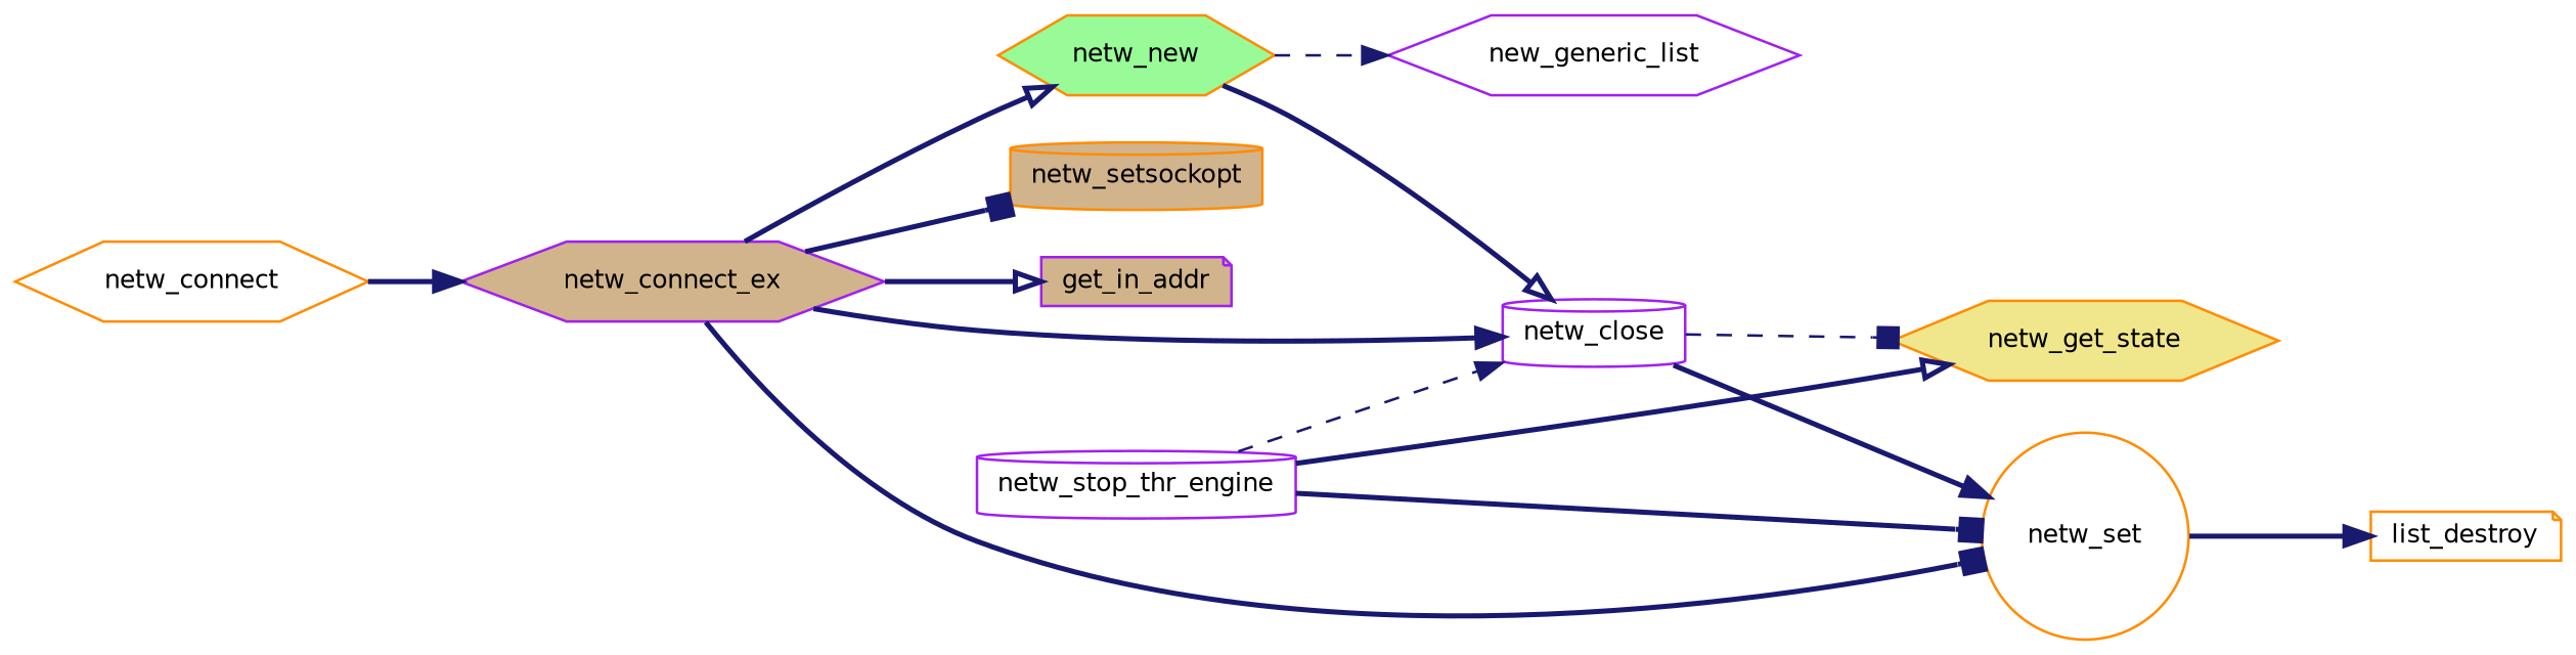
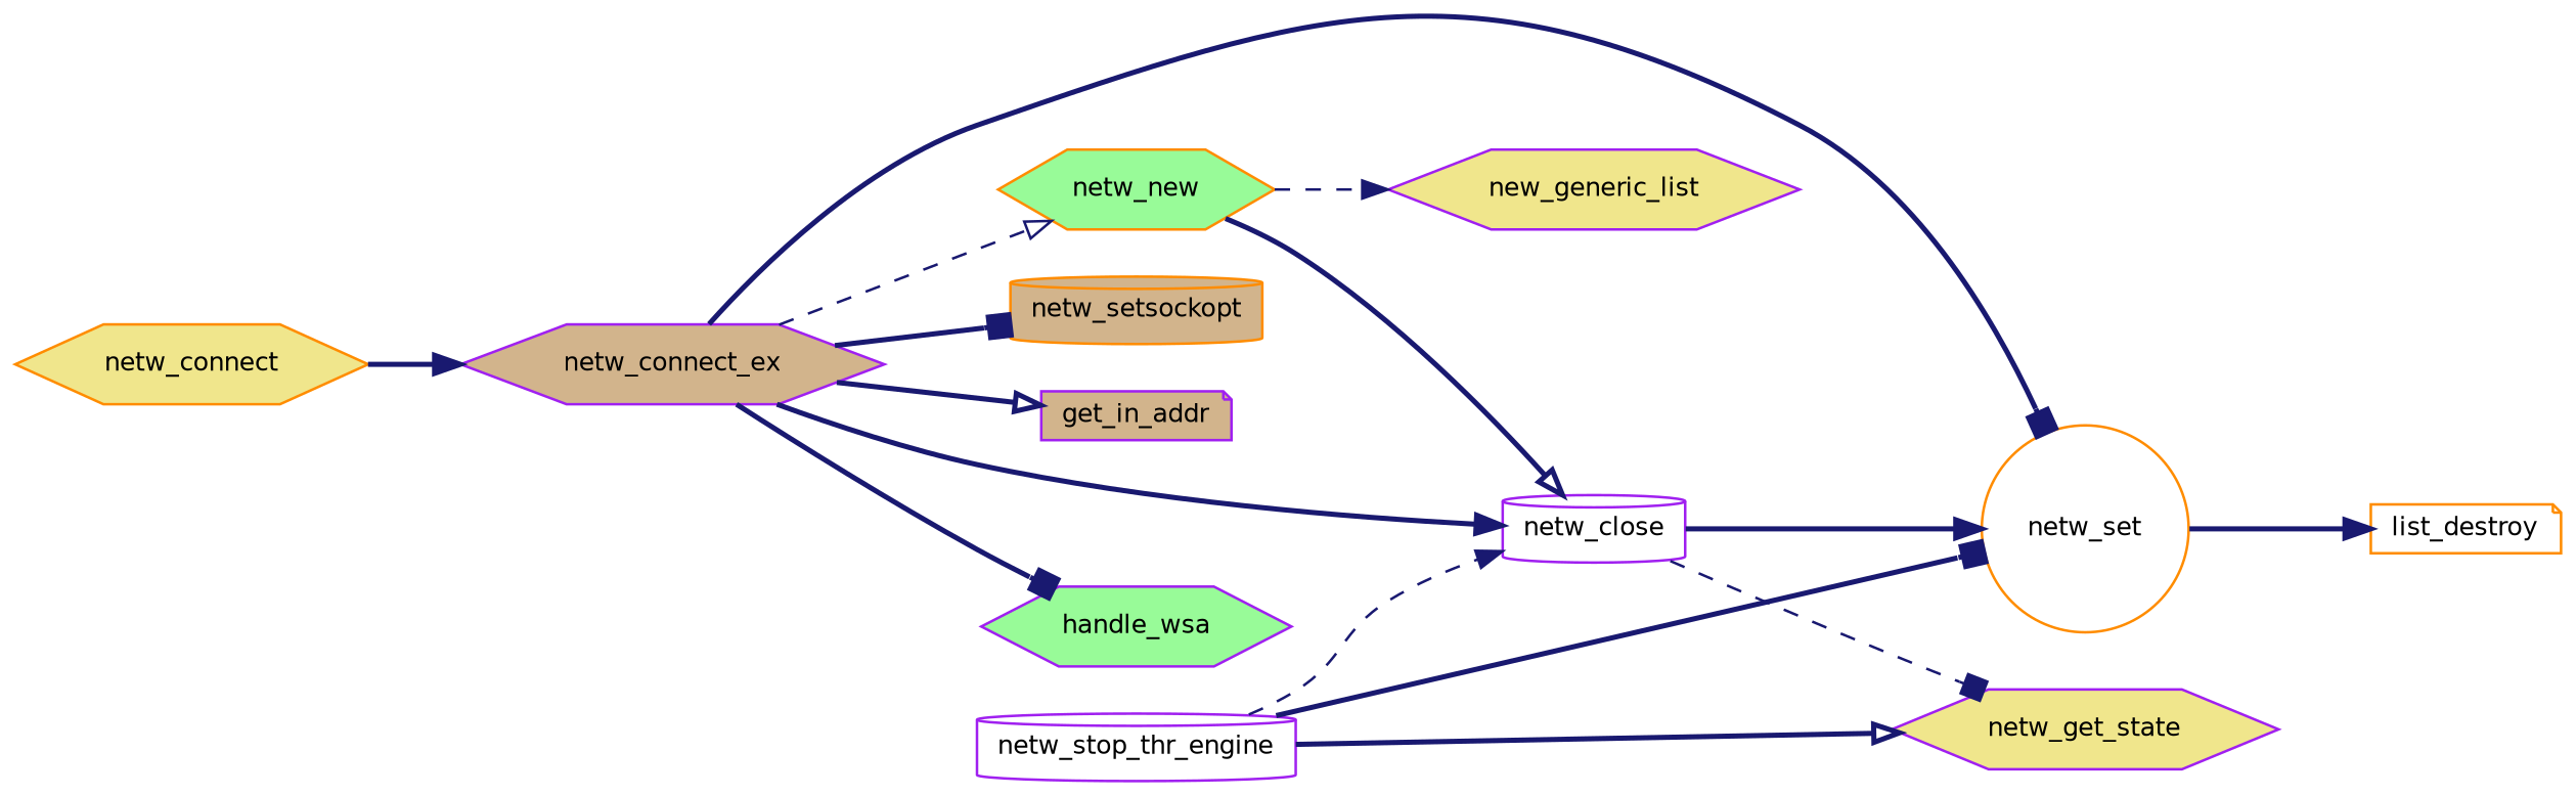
  digraph {
    rankdir=LR
    node [color=purple fillcolor=white fontname=Helvetica fontsize=10 shape=hexagon style=filled]
    edge [arrowhead=normal color=midnightblue fontname=Helvetica fontsize=10 labelfontname=Helvetica labelfontsize=10 style=bold]
-   n1 [color=darkorange fontcolor=black height=0.2 label=netw_connect width=0.4]
+   n1 [color=darkorange fillcolor=khaki fontcolor=black height=0.2 label=netw_connect width=0.4]
    n2 [fillcolor=tan height=0.2 label=netw_connect_ex width=0.4]
    n3 [fillcolor=tan height=0.2 label=get_in_addr shape=note width=0.4]
+   n4 [fillcolor=palegreen height=0.2 label=handle_wsa width=0.4]
    n5 [height=0.2 label=netw_close shape=cylinder width=0.4]
    n6 [color=darkorange height=0.2 label=netw_set shape=circle width=0.4]
    n7 [color=darkorange fillcolor=palegreen height=0.2 label=netw_new width=0.4]
    n8 [color=darkorange fillcolor=tan height=0.2 label=netw_setsockopt shape=cylinder width=0.4]
-   n9 [color=darkorange fillcolor=khaki height=0.2 label=netw_get_state width=0.4]
+   n9 [fillcolor=khaki height=0.2 label=netw_get_state width=0.4]
    n10 [color=darkorange height=0.2 label=list_destroy shape=note width=0.4]
-   n11 [height=0.2 label=new_generic_list width=0.4]
+   n11 [fillcolor=khaki height=0.2 label=new_generic_list width=0.4]
    n12 [height=0.2 label=netw_stop_thr_engine shape=cylinder width=0.4]
    n1 -> n2
    n2 -> n3 [arrowhead=onormal]
+   n2 -> n4 [arrowhead=box]
    n2 -> n5
    n2 -> n6 [arrowhead=box]
-   n2 -> n7 [arrowhead=onormal]
+   n2 -> n7 [arrowhead=onormal style=dashed]
    n2 -> n8 [arrowhead=box]
    n5 -> n6
    n5 -> n9 [arrowhead=box style=dashed]
    n6 -> n10
    n7 -> n5 [arrowhead=onormal]
    n7 -> n11 [style=dashed]
    n12 -> n5 [style=dashed]
    n12 -> n6 [arrowhead=box]
    n12 -> n9 [arrowhead=onormal]
  }
